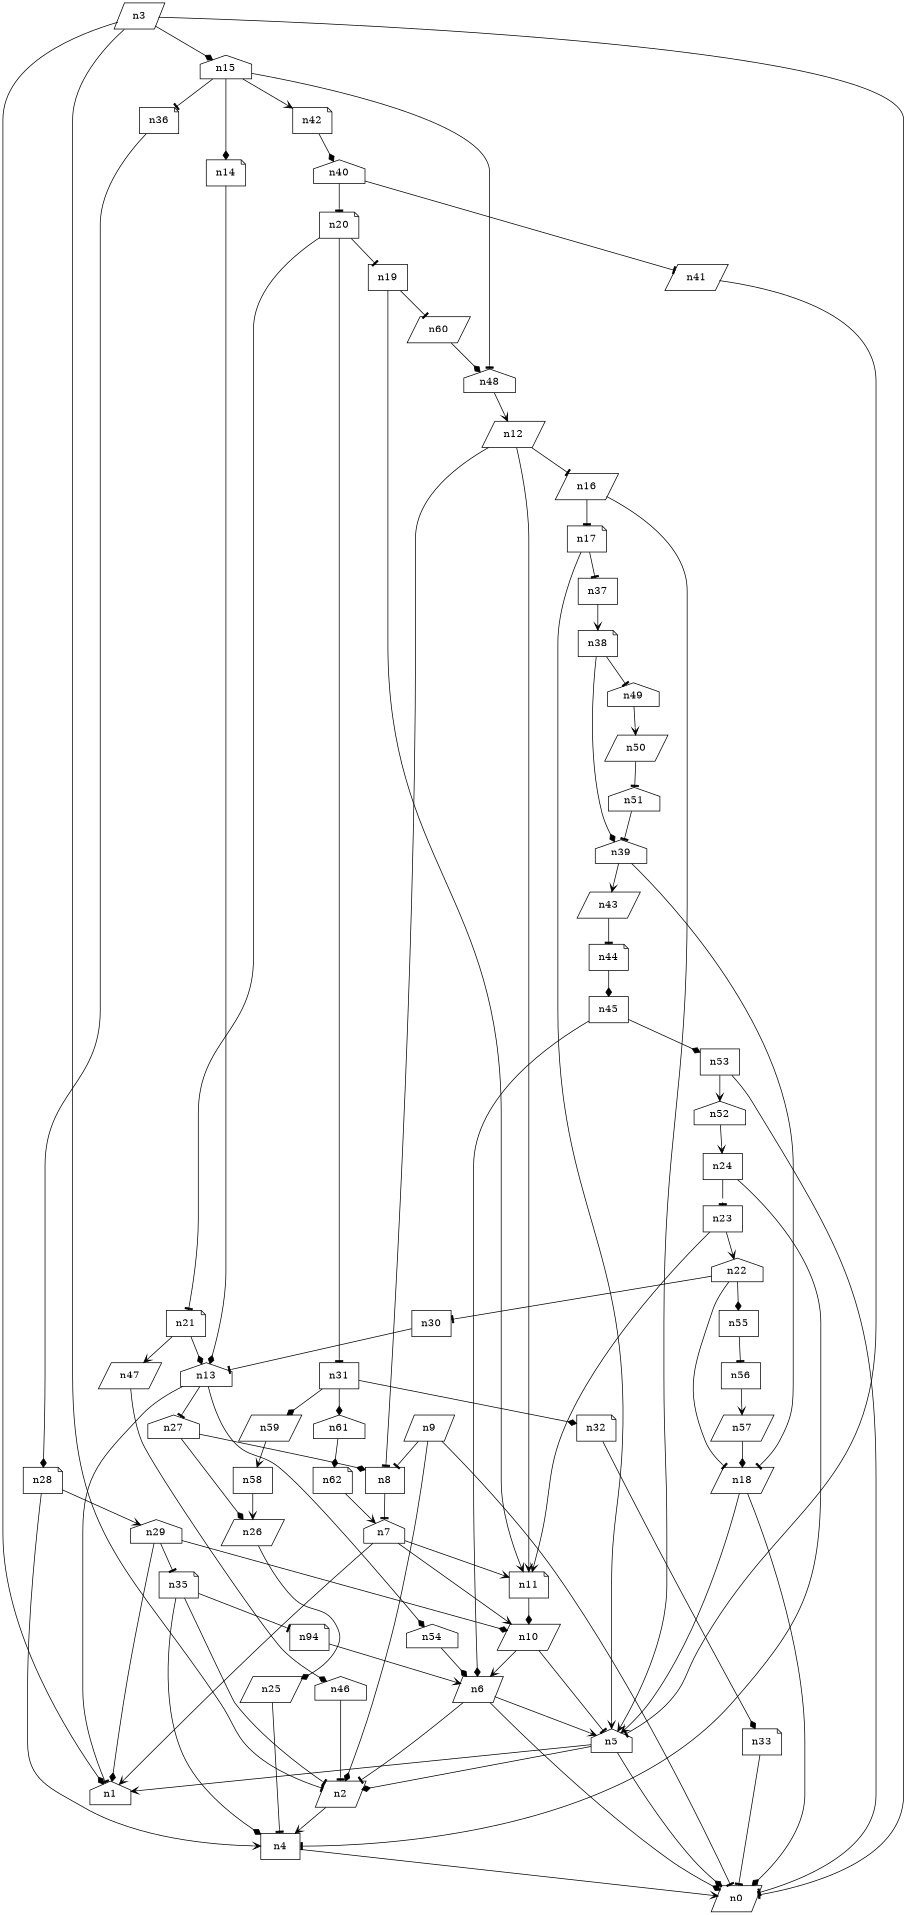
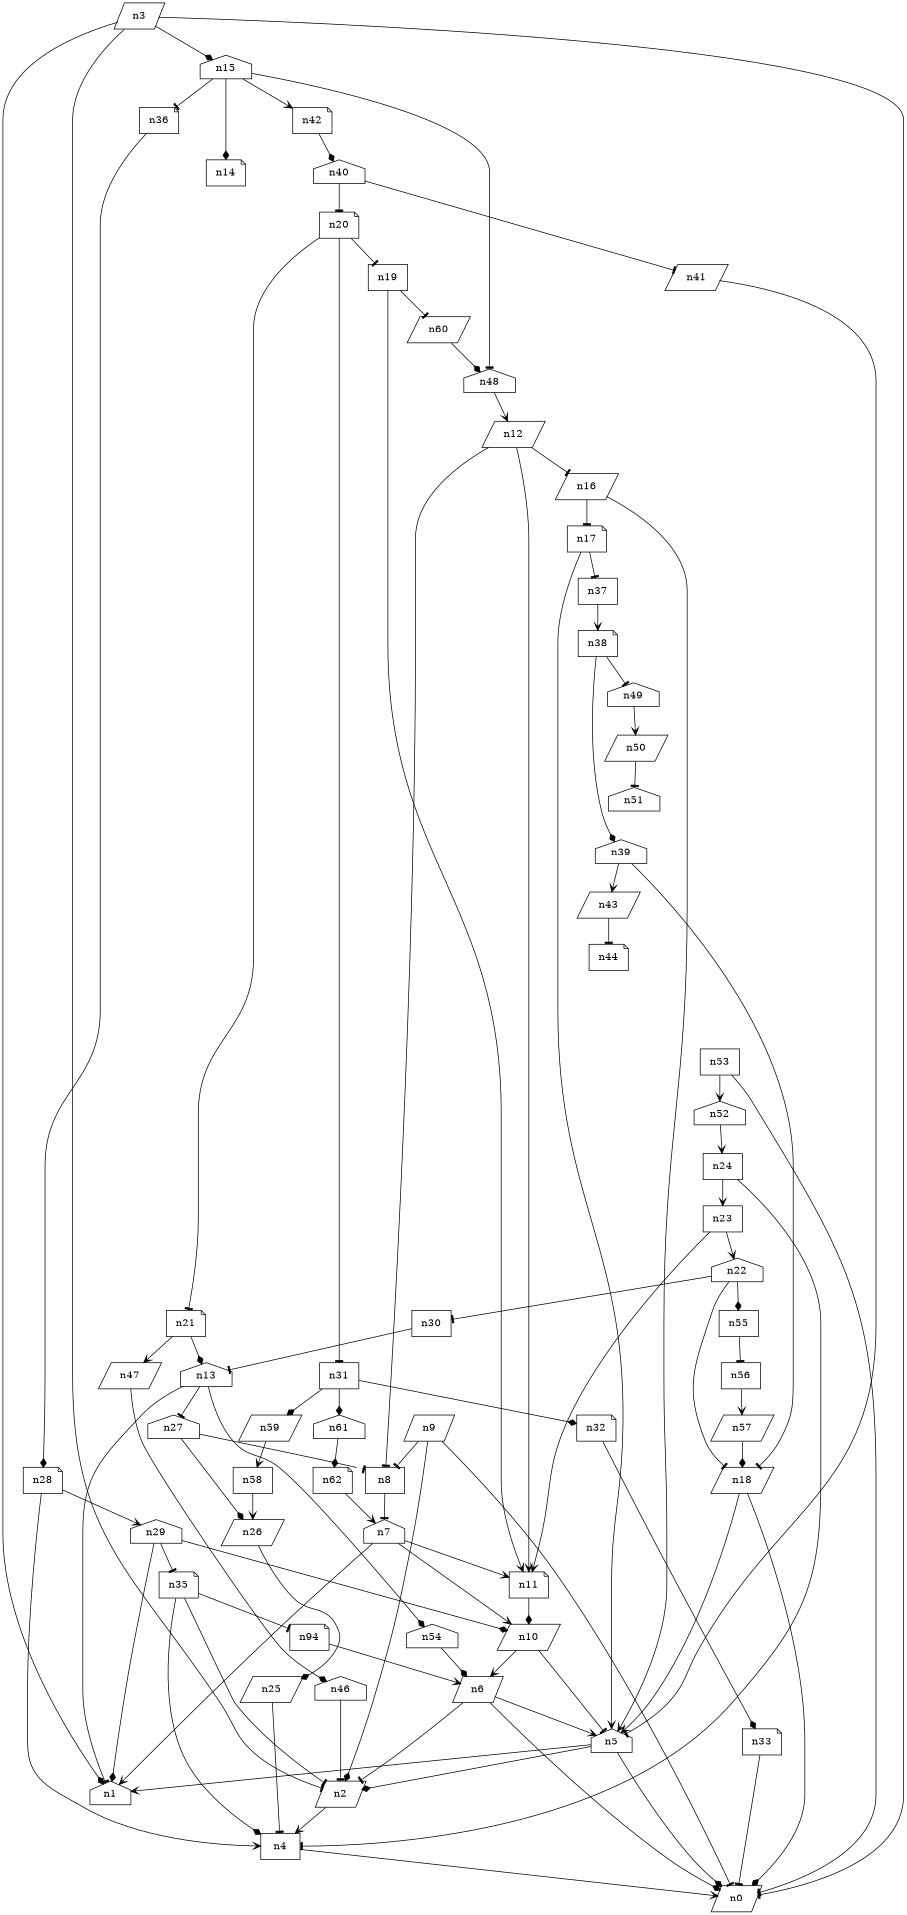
  digraph {
    node [shape=parallelogram]
    edge [arrowhead=tee]
    n1 [shape=house]
    n4 [shape=box]
    n0
    n2
    n3
    n15 [shape=house]
    n14 [shape=note]
    n36 [shape=note]
    n42 [shape=note]
    n48 [shape=house]
    n13 [shape=house]
    n28 [shape=note]
    n40 [shape=house]
    n12
    n5 [shape=house]
    n6
    n7 [shape=house]
    n10
    n11 [shape=note]
    n8 [shape=box]
    n9
    n16
    n17 [shape=note]
    n37 [shape=box]
    n27 [shape=house]
    n54 [shape=house]
    n26
    n25
    n29 [shape=house]
    n20 [shape=note]
    n41
    n38 [shape=note]
    n39 [shape=house]
    n49 [shape=house]
    n18
    n19 [shape=box]
    n60
    n21 [shape=note]
    n31 [shape=box]
    n47
    n32 [shape=note]
    n59
    n61 [shape=house]
    n46 [shape=house]
    n33 [shape=note]
    n58 [shape=box]
    n62 [shape=note]
    n22 [shape=house]
    n30 [shape=box]
    n55 [shape=box]
    n56 [shape=box]
    n57
    n23 [shape=box]
    n24 [shape=box]
    n35 [shape=note]
    n34 [label=n94 shape=note]
    n43
    n50
    n44 [shape=note]
    n51 [shape=house]
-   n45 [shape=box]
    n53 [shape=box]
    n52 [shape=house]
    n4 -> n0 [arrowhead=vee]
    n2 -> n4 [arrowhead=vee]
    n3 -> n1 [arrowhead=diamond]
    n3 -> n0
    n3 -> n2
    n3 -> n15 [arrowhead=diamond]
    n15 -> n14 [arrowhead=diamond]
    n15 -> n36
    n15 -> n42 [arrowhead=vee]
    n15 -> n48
-   n14 -> n13 [arrowhead=diamond]
    n36 -> n28 [arrowhead=diamond]
    n42 -> n40 [arrowhead=diamond]
    n48 -> n12 [arrowhead=vee]
    n13 -> n1
    n13 -> n27
    n13 -> n54 [arrowhead=diamond]
    n28 -> n4 [arrowhead=vee]
    n28 -> n29 [arrowhead=vee]
    n40 -> n20
    n40 -> n41
    n12 -> n11 [arrowhead=vee]
    n12 -> n8
    n12 -> n16
    n5 -> n1 [arrowhead=vee]
    n5 -> n0 [arrowhead=diamond]
    n5 -> n2 [arrowhead=diamond]
    n6 -> n0 [arrowhead=diamond]
    n6 -> n2
    n6 -> n5 [arrowhead=vee]
    n7 -> n1 [arrowhead=vee]
    n7 -> n10 [arrowhead=vee]
    n7 -> n11 [arrowhead=vee]
    n10 -> n5
    n10 -> n6 [arrowhead=vee]
    n11 -> n10 [arrowhead=diamond]
    n8 -> n7
    n9 -> n0
    n9 -> n2 [arrowhead=diamond]
    n9 -> n8
    n16 -> n5 [arrowhead=vee]
    n16 -> n17
    n17 -> n5 [arrowhead=vee]
    n17 -> n37
    n37 -> n38 [arrowhead=vee]
-   n27 -> n8 [arrowhead=diamond]
+   n27 -> n8
    n27 -> n26 [arrowhead=diamond]
    n54 -> n6 [arrowhead=diamond]
    n26 -> n25 [arrowhead=diamond]
    n25 -> n4
    n29 -> n1 [arrowhead=diamond]
    n29 -> n10 [arrowhead=diamond]
    n29 -> n35
    n20 -> n19
    n20 -> n21
    n20 -> n31
    n41 -> n5
    n38 -> n39 [arrowhead=diamond]
    n38 -> n49
    n39 -> n18
    n39 -> n43 [arrowhead=vee]
    n49 -> n50 [arrowhead=vee]
    n18 -> n0 [arrowhead=diamond]
    n18 -> n5 [arrowhead=vee]
    n19 -> n11 [arrowhead=vee]
    n19 -> n60
    n60 -> n48 [arrowhead=diamond]
    n21 -> n13 [arrowhead=diamond]
    n21 -> n47 [arrowhead=vee]
    n31 -> n32 [arrowhead=diamond]
    n31 -> n59 [arrowhead=diamond]
    n31 -> n61 [arrowhead=diamond]
    n47 -> n46 [arrowhead=diamond]
    n32 -> n33 [arrowhead=diamond]
    n59 -> n58 [arrowhead=vee]
    n61 -> n62 [arrowhead=diamond]
    n46 -> n2
    n33 -> n0
    n58 -> n26 [arrowhead=vee]
    n62 -> n7 [arrowhead=vee]
    n22 -> n18
    n22 -> n30
    n22 -> n55 [arrowhead=diamond]
    n30 -> n13
    n55 -> n56
    n56 -> n57 [arrowhead=vee]
    n57 -> n18 [arrowhead=diamond]
    n23 -> n11 [arrowhead=vee]
    n23 -> n22 [arrowhead=vee]
    n24 -> n4
-   n24 -> n23
+   n24 -> n23 [arrowhead=vee]
    n35 -> n4 [arrowhead=diamond]
    n35 -> n2
    n35 -> n34
    n34 -> n6 [arrowhead=vee]
    n43 -> n44
    n50 -> n51
-   n44 -> n45 [arrowhead=diamond]
-   n51 -> n39
-   n45 -> n6 [arrowhead=diamond]
-   n45 -> n53 [arrowhead=diamond]
    n53 -> n0
    n53 -> n52 [arrowhead=vee]
    n52 -> n24 [arrowhead=vee]
  }
